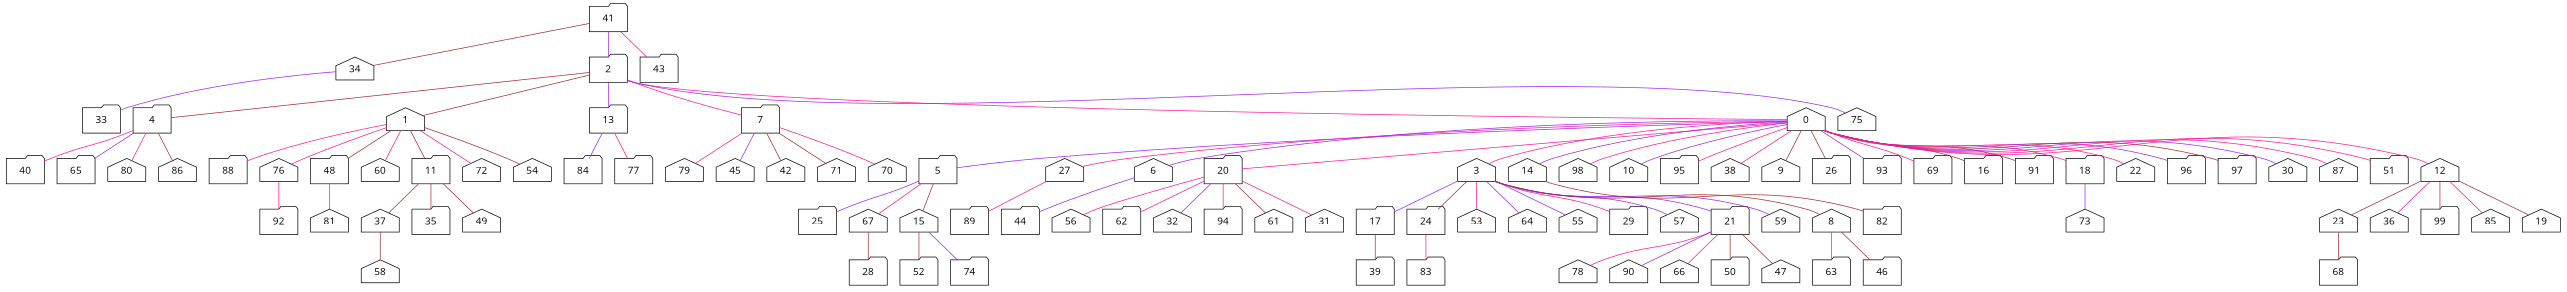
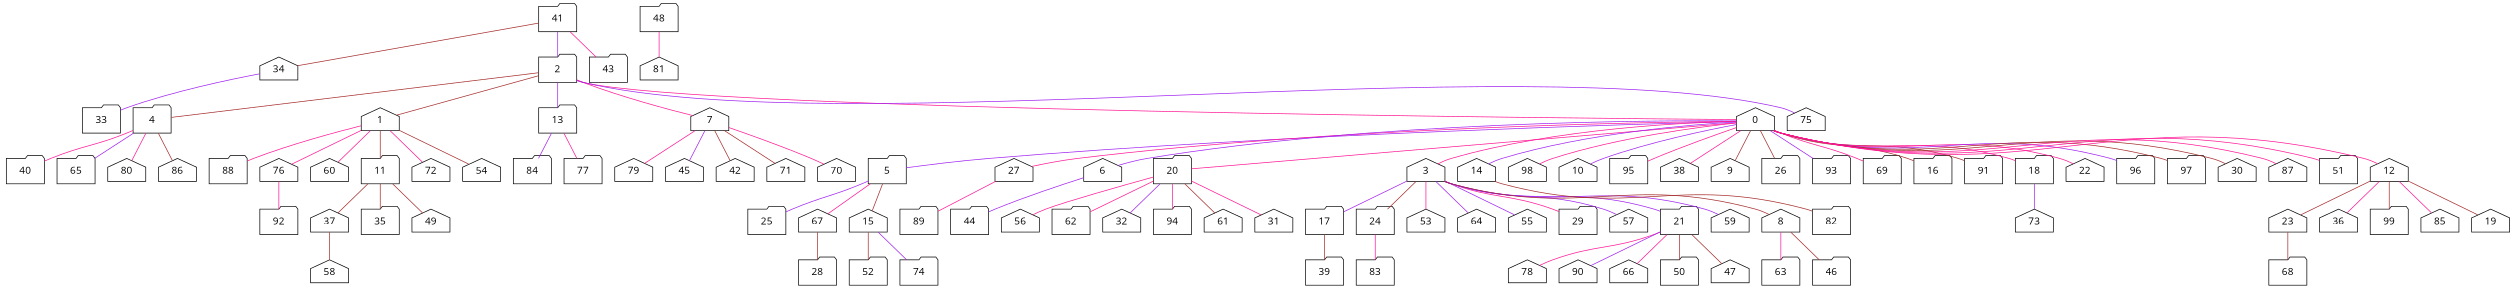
  graph {
    fontname="Open Sans"
    node [fontname="Open Sans" shape=house]
    edge [color=deeppink fontname="Open Sans"]
    4 [shape=folder]
    40 [shape=folder]
    65 [shape=folder]
    80
    86
    5 [shape=folder]
    25 [shape=folder]
    67
    15
    28 [shape=folder]
    52 [shape=folder]
    74 [shape=folder]
    37
    58
    88 [shape=folder]
    1
    76
    48 [shape=folder]
    60
    11 [shape=folder]
    72
    54
    92 [shape=folder]
    81
    35 [shape=folder]
    49
    89 [shape=folder]
    27
    13 [shape=folder]
    84 [shape=folder]
    77 [shape=folder]
-   7 [shape=folder]
+   7
    79
    45
    42
    71
    70
    17 [shape=folder]
    39 [shape=folder]
    44 [shape=folder]
    6
    20 [shape=folder]
    56
    62 [shape=folder]
    32
    94 [shape=folder]
    61
    31
    24 [shape=folder]
    83 [shape=folder]
    3
    53
    64
    55
    29 [shape=folder]
    57
    21 [shape=folder]
    59
    8
    78
    90
    66
    50 [shape=folder]
    47
    63 [shape=folder]
    46 [shape=folder]
    82 [shape=folder]
    14
    0
    98
    10
    95 [shape=folder]
    38
    9
    26 [shape=folder]
    93 [shape=folder]
    69 [shape=folder]
    16 [shape=folder]
    91 [shape=folder]
    18 [shape=folder]
    22
    96 [shape=folder]
    97 [shape=folder]
    30
    87
    51 [shape=folder]
    12
    73
    23
    36
    99 [shape=folder]
    85
    19
    68 [shape=folder]
    33 [shape=folder]
    34
    2 [shape=folder]
    75
    41 [shape=folder]
    43 [shape=folder]
    4 -- 40
    4 -- 65 [color=purple]
    4 -- 80
    4 -- 86 [color=brown]
    5 -- 25 [color=purple]
    5 -- 67
    5 -- 15 [color=brown]
    67 -- 28 [color=brown]
    15 -- 52 [color=brown]
    15 -- 74 [color=purple]
    37 -- 58 [color=brown]
    1 -- 88
    1 -- 76
-   1 -- 48 [color=brown]
    1 -- 60
    1 -- 11 [color=brown]
    1 -- 72
    1 -- 54 [color=brown]
    76 -- 92
    48 -- 81
    11 -- 37 [color=brown]
    11 -- 35 [color=brown]
    11 -- 49 [color=brown]
    27 -- 89
    13 -- 84 [color=purple]
    13 -- 77
    7 -- 79
    7 -- 45 [color=purple]
    7 -- 42 [color=brown]
    7 -- 71 [color=brown]
    7 -- 70
    17 -- 39 [color=brown]
    6 -- 44 [color=purple]
    20 -- 56
    20 -- 62
    20 -- 32 [color=purple]
    20 -- 94
    20 -- 61 [color=brown]
    20 -- 31
    24 -- 83
    3 -- 17 [color=purple]
    3 -- 24 [color=brown]
    3 -- 53
    3 -- 64 [color=purple]
    3 -- 55 [color=purple]
    3 -- 29
    3 -- 57 [color=purple]
    3 -- 21 [color=purple]
    3 -- 59 [color=purple]
    3 -- 8 [color=brown]
    21 -- 78
    21 -- 90 [color=purple]
    21 -- 66
    21 -- 50 [color=brown]
    21 -- 47 [color=brown]
    8 -- 63
    8 -- 46 [color=brown]
    14 -- 82 [color=brown]
    0 -- 5 [color=purple]
    0 -- 27
    0 -- 6 [color=purple]
    0 -- 20
    0 -- 3
    0 -- 14 [color=purple]
    0 -- 98
    0 -- 10 [color=purple]
    0 -- 95
    0 -- 38
    0 -- 9 [color=brown]
    0 -- 26 [color=brown]
    0 -- 93 [color=purple]
    0 -- 69
    0 -- 16 [color=brown]
    0 -- 91 [color=brown]
    0 -- 18
    0 -- 22
    0 -- 96 [color=purple]
    0 -- 97 [color=brown]
-   0 -- 30 [color=purple]
+   0 -- 30 [color=brown]
    0 -- 87
    0 -- 51
    0 -- 12
    18 -- 73 [color=purple]
    12 -- 23 [color=brown]
    12 -- 36
    12 -- 99 [color=brown]
    12 -- 85
    12 -- 19 [color=brown]
    23 -- 68 [color=brown]
    34 -- 33 [color=purple]
    2 -- 4 [color=brown]
    2 -- 1 [color=brown]
    2 -- 13 [color=purple]
    2 -- 7
    2 -- 0
    2 -- 75 [color=purple]
    41 -- 34 [color=brown]
    41 -- 2 [color=purple]
    41 -- 43
  }
